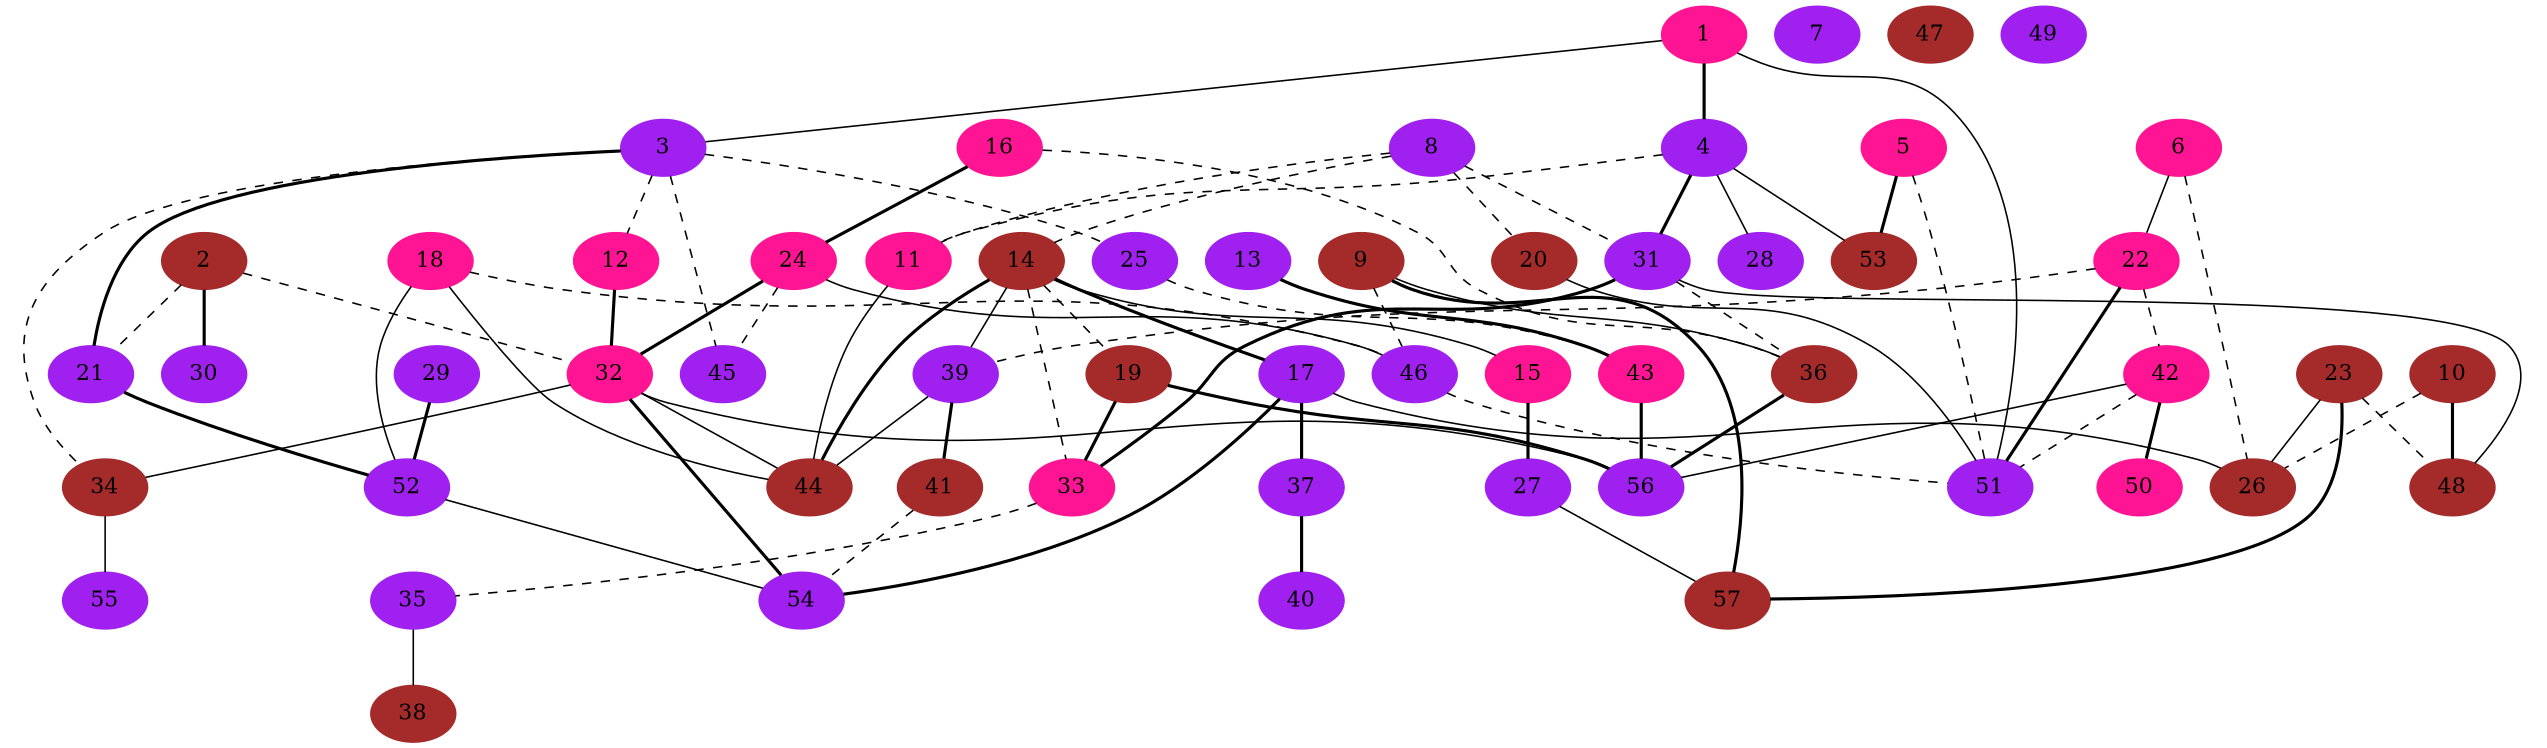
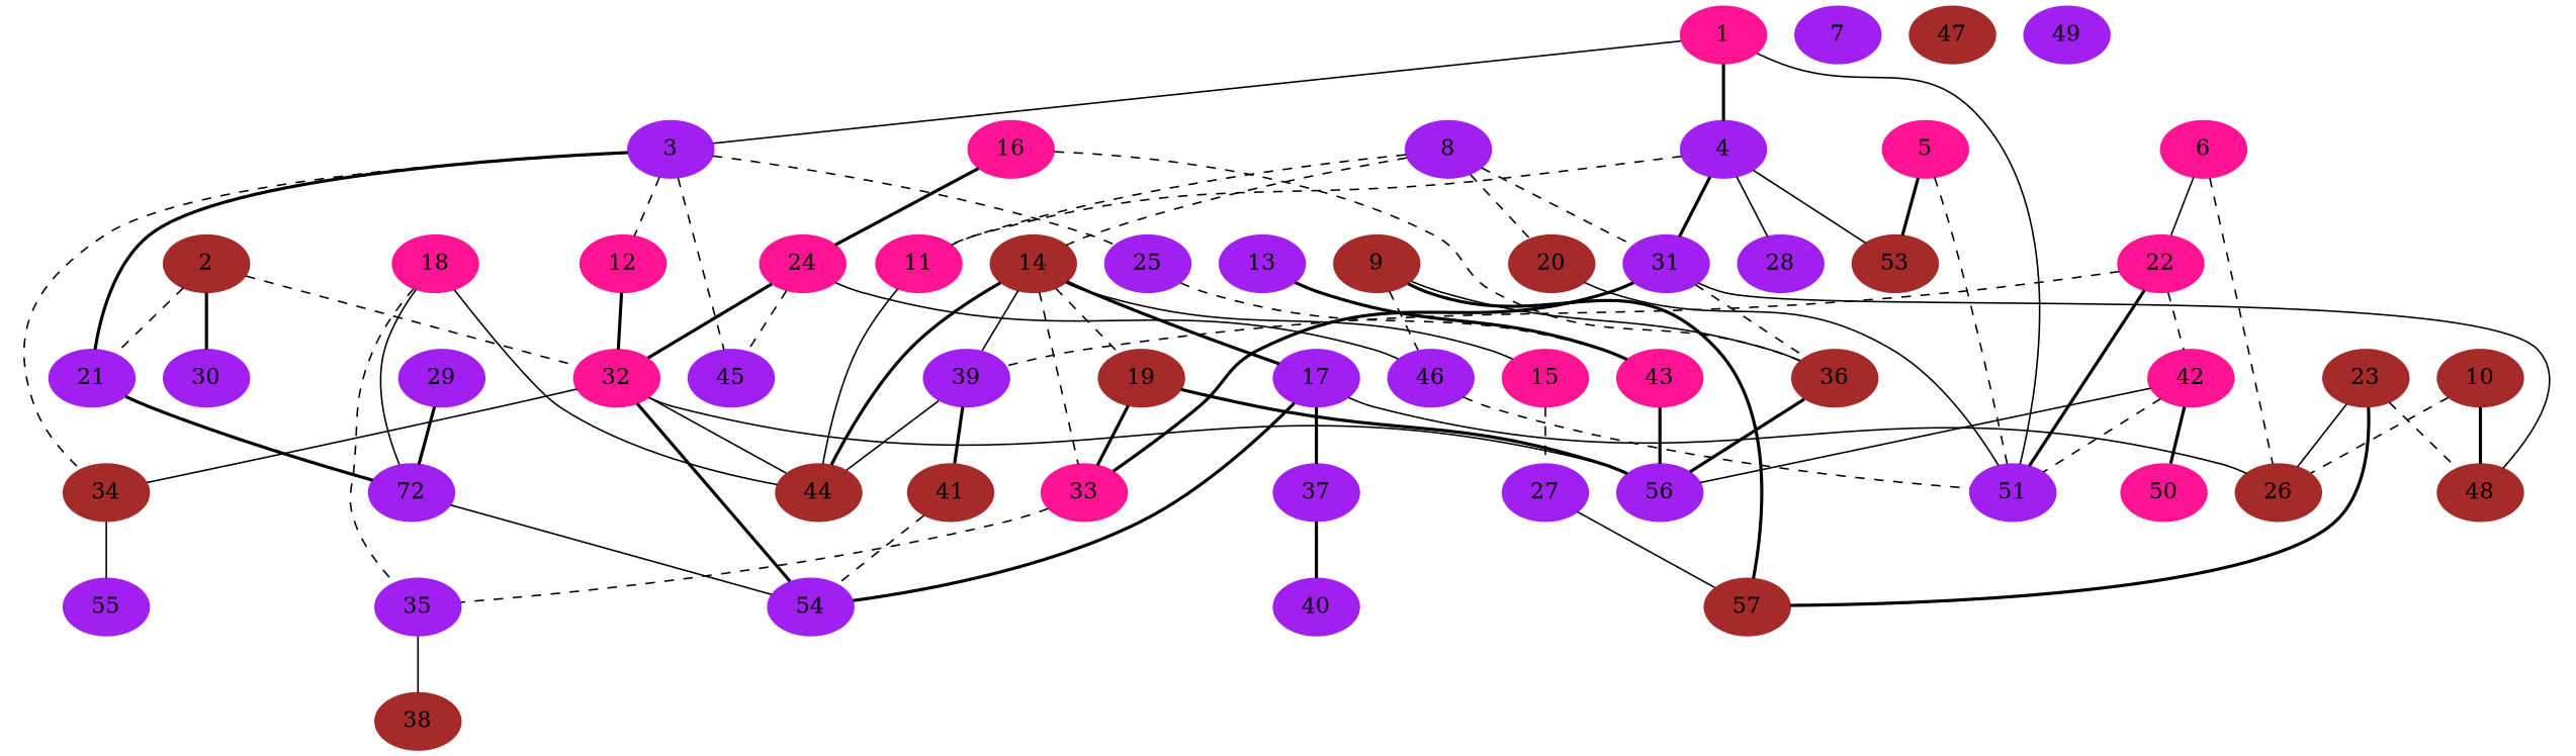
  graph {
    node [color=purple style=filled]
    edge [style=dashed]
    1 [color=deeppink]
    3
    4
    51
    21
    12 [color=deeppink]
    25
    34 [color=brown]
    45
    11 [color=deeppink]
    28
    31
    53 [color=brown]
    2 [color=brown]
    30
    32 [color=deeppink]
-   52
+   52 [label=72]
    44 [color=brown]
    54
    56
    43 [color=deeppink]
    55
    36 [color=brown]
    48 [color=brown]
    33 [color=deeppink]
    5 [color=deeppink]
    6 [color=deeppink]
    22 [color=deeppink]
    26 [color=brown]
    39
    42 [color=deeppink]
    7
    8
    14 [color=brown]
    20 [color=brown]
    15 [color=deeppink]
    17
    19 [color=brown]
    9 [color=brown]
    46
    57 [color=brown]
    10 [color=brown]
    13
    27
    37
    35
    41 [color=brown]
    16 [color=deeppink]
    24 [color=deeppink]
    40
    18 [color=deeppink]
    38 [color=brown]
    50 [color=deeppink]
    23 [color=brown]
    29
    47 [color=brown]
    49
    1 -- 3 [style=solid]
    1 -- 4 [style=bold]
    1 -- 51 [style=solid]
    3 -- 21 [style=bold]
    3 -- 12
    3 -- 25
    3 -- 34
    3 -- 45
    4 -- 11
    4 -- 28 [style=solid]
    4 -- 31 [style=bold]
    4 -- 53 [style=solid]
    21 -- 52 [style=bold]
    12 -- 32 [style=bold]
    25 -- 43
    34 -- 55 [style=solid]
    11 -- 44 [style=solid]
    31 -- 36
    31 -- 48 [style=solid]
    31 -- 33 [style=bold]
    2 -- 21
    2 -- 30 [style=bold]
    2 -- 32
    32 -- 34 [style=solid]
    32 -- 44 [style=solid]
    32 -- 54 [style=bold]
    32 -- 56 [style=solid]
    52 -- 54 [style=solid]
    43 -- 56 [style=bold]
    36 -- 56 [style=bold]
    33 -- 35
    5 -- 51
    5 -- 53 [style=bold]
    6 -- 22 [style=solid]
    6 -- 26
    22 -- 51 [style=bold]
    22 -- 39
    22 -- 42
    39 -- 44 [style=solid]
    39 -- 41 [style=bold]
    42 -- 51
    42 -- 56 [style=solid]
    42 -- 50 [style=bold]
    8 -- 11
    8 -- 31
    8 -- 14
    8 -- 20
    14 -- 44 [style=bold]
    14 -- 33
    14 -- 39 [style=solid]
    14 -- 15 [style=solid]
    14 -- 17 [style=bold]
    14 -- 19
    20 -- 51 [style=solid]
-   15 -- 27 [style=bold]
+   15 -- 27
    17 -- 54 [style=bold]
    17 -- 26 [style=solid]
    17 -- 37 [style=bold]
    19 -- 56 [style=bold]
    19 -- 33 [style=bold]
    9 -- 36 [style=solid]
    9 -- 46
    9 -- 57 [style=bold]
    46 -- 51
    10 -- 48 [style=bold]
    10 -- 26
    13 -- 43 [style=bold]
    27 -- 57 [style=solid]
    37 -- 40 [style=bold]
    35 -- 38 [style=solid]
    41 -- 54
    16 -- 36
    16 -- 24 [style=bold]
    24 -- 45
    24 -- 32 [style=bold]
    24 -- 46 [style=solid]
    18 -- 52 [style=solid]
    18 -- 44 [style=solid]
-   18 -- 46
+   18 -- 35
    23 -- 48
    23 -- 26 [style=solid]
    23 -- 57 [style=bold]
    29 -- 52 [style=bold]
  }
